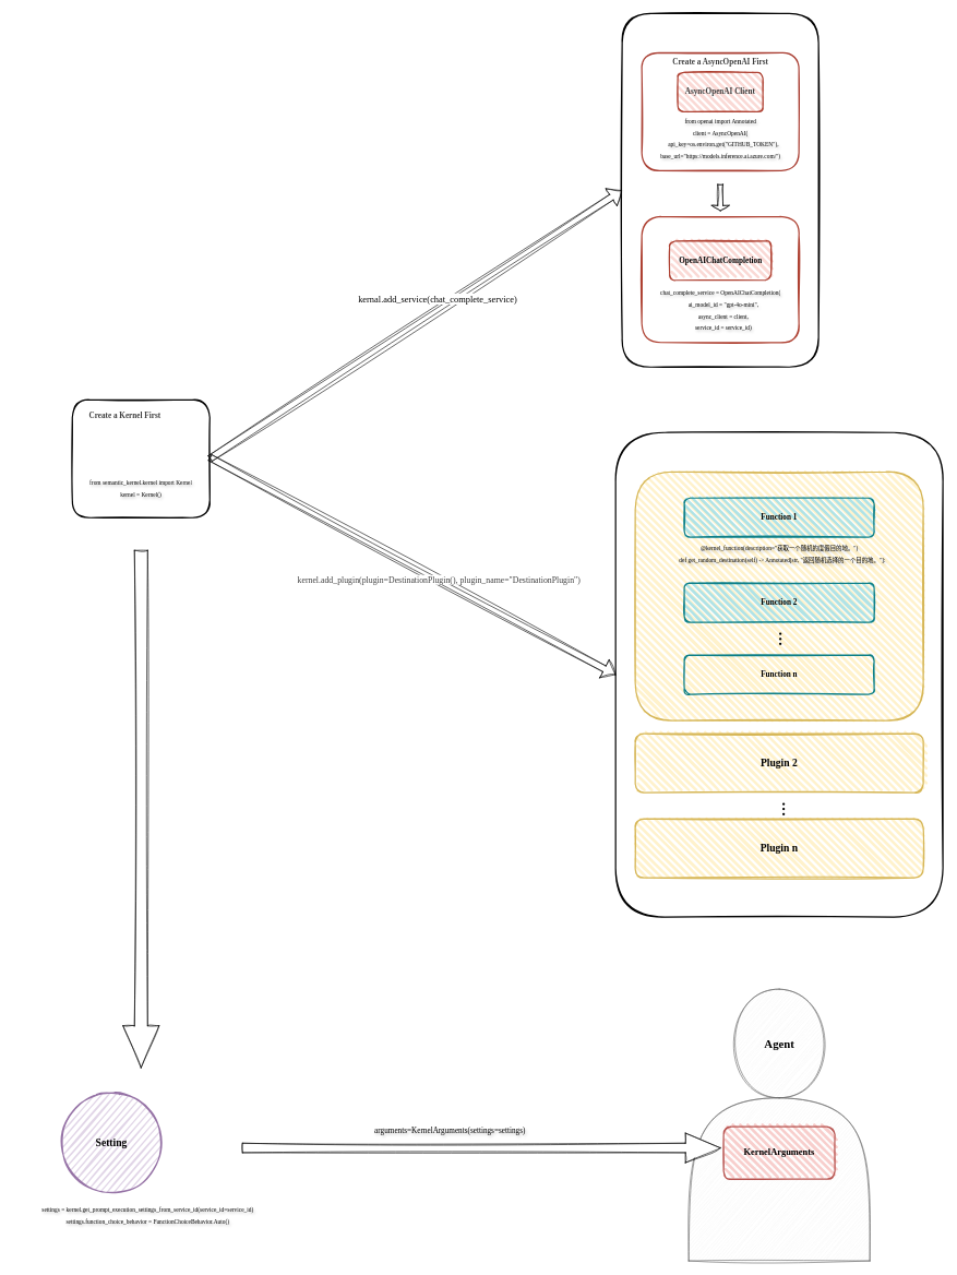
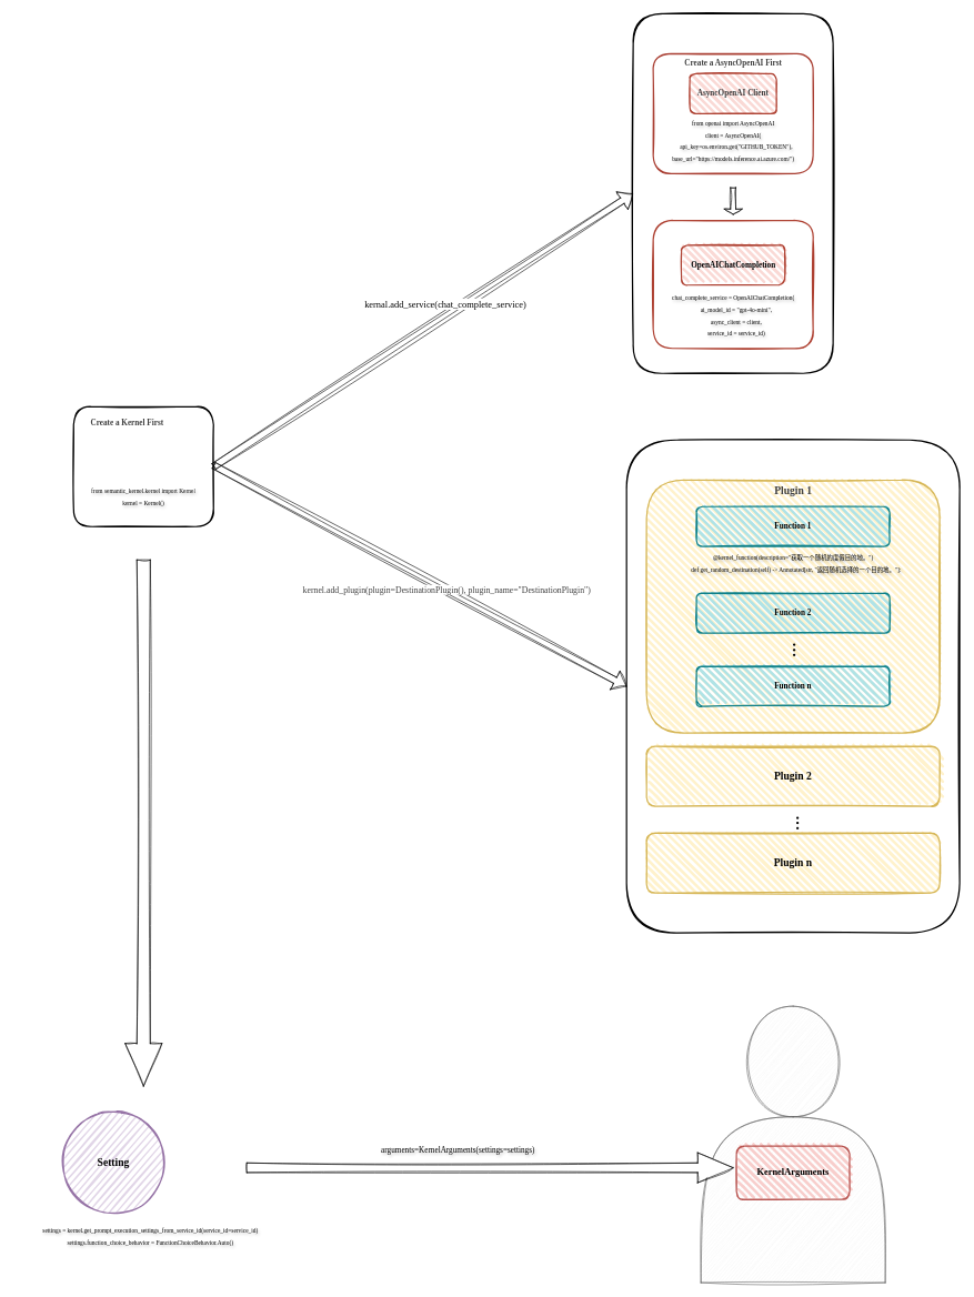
  <mxCell id="0" />
  <mxCell id="1" parent="0" />
  <mxCell id="2" value="" style="group" vertex="1" connectable="0" parent="1"><mxGeometry x="90" y="610" width="250" height="180" as="geometry" /></mxCell>
  <mxCell id="3" value="" style="rounded=1;whiteSpace=wrap;html=1;strokeWidth=2;fillWeight=4;hachureGap=8;hachureAngle=45;sketch=1;" vertex="1" parent="2"><mxGeometry x="20" width="210" height="180" as="geometry" /></mxCell>
  <mxCell id="4" value="&lt;div style=&quot;line-height: 18px; white-space: pre;&quot;&gt;&lt;font style=&quot;font-size: 9px;&quot; face=&quot;Comic Sans MS&quot;&gt;from semantic_kernel.kernel import Kernel&lt;/font&gt;&lt;/div&gt;&lt;div style=&quot;line-height: 18px; white-space: pre;&quot;&gt;&lt;font style=&quot;font-size: 9px;&quot; face=&quot;Comic Sans MS&quot;&gt;&lt;div style=&quot;line-height: 18px;&quot;&gt;kernel = Kernel()&lt;/div&gt;&lt;/font&gt;&lt;/div&gt;" style="text;html=1;strokeColor=none;fillColor=none;align=center;verticalAlign=middle;whiteSpace=wrap;overflow=hidden;labelBackgroundColor=none;labelBorderColor=none;textShadow=1;fontColor=default;" vertex="1" parent="2"><mxGeometry y="110" width="250" height="50" as="geometry" /></mxCell>
  <mxCell id="5" value="&lt;b style=&quot;color: rgb(63, 63, 63); font-family: &amp;quot;Comic Sans MS&amp;quot;;&quot;&gt;Create a Kernel First&lt;/b&gt;" style="text;html=1;align=center;verticalAlign=middle;resizable=0;points=[];autosize=1;strokeColor=none;fillColor=none;" vertex="1" parent="2"><mxGeometry x="25" y="10" width="150" height="30" as="geometry" /></mxCell>
  <mxCell id="6" style="edgeStyle=none;html=1;exitX=1;exitY=0.5;exitDx=0;exitDy=0;sketch=1;curveFitting=1;jiggle=2;shape=flexArrow;entryX=0;entryY=0.5;entryDx=0;entryDy=0;" edge="1" parent="1" source="3" target="9"><mxGeometry relative="1" as="geometry"><mxPoint x="300" y="560" as="sourcePoint" /><mxPoint x="930" y="150" as="targetPoint" /></mxGeometry></mxCell>
  <mxCell id="7" value="&lt;font face=&quot;Comic Sans MS&quot;&gt;kernal.add_service(chat_complete_service)&lt;/font&gt;" style="edgeLabel;align=center;verticalAlign=middle;resizable=0;points=[];fontColor=default;textShadow=0;rotation=0;html=1;fontSize=14;" vertex="1" connectable="0" parent="6"><mxGeometry x="0.258" y="4" relative="1" as="geometry"><mxPoint x="-47" y="17" as="offset" /></mxGeometry></mxCell>
  <mxCell id="8" value="" style="group" vertex="1" connectable="0" parent="1"><mxGeometry x="950" y="20" width="300" height="540" as="geometry" /></mxCell>
  <mxCell id="9" value="" style="rounded=1;whiteSpace=wrap;html=1;strokeWidth=2;fillWeight=4;hachureGap=8;hachureAngle=45;sketch=1;" vertex="1" parent="8"><mxGeometry width="300" height="540" as="geometry" /></mxCell>
  <mxCell id="10" value="" style="group" vertex="1" connectable="0" parent="8"><mxGeometry x="30" y="60" width="240" height="442.5" as="geometry" /></mxCell>
  <mxCell id="11" value="" style="group" vertex="1" connectable="0" parent="10"><mxGeometry y="250" width="240" height="192.5" as="geometry" /></mxCell>
  <mxCell id="12" value="" style="rounded=1;whiteSpace=wrap;html=1;strokeWidth=2;fillWeight=4;hachureGap=8;hachureAngle=45;sketch=1;strokeColor=light-dark(#ae4132, #ededed);" vertex="1" parent="11"><mxGeometry width="240" height="192.5" as="geometry" /></mxCell>
  <mxCell id="13" value="&lt;font face=&quot;Comic Sans MS&quot;&gt;&lt;span style=&quot;text-wrap-mode: nowrap;&quot;&gt;&lt;b&gt;OpenAIChatCompletion&lt;/b&gt;&lt;/span&gt;&lt;/font&gt;" style="rounded=1;whiteSpace=wrap;html=1;strokeWidth=2;fillWeight=4;hachureGap=8;hachureAngle=45;fillColor=#fad9d5;sketch=1;strokeColor=#ae4132;" vertex="1" parent="11"><mxGeometry x="42.5" y="37.5" width="155" height="60" as="geometry" /></mxCell>
  <mxCell id="14" value="&lt;div style=&quot;line-height: 18px; white-space-collapse: preserve;&quot;&gt;&lt;div&gt;&lt;span&gt;chat_complete_service&lt;/span&gt;&lt;span&gt; &lt;/span&gt;&lt;span&gt;=&lt;/span&gt;&lt;span&gt; &lt;/span&gt;&lt;span&gt;OpenAIChatCompletion&lt;/span&gt;&lt;span&gt;(&lt;/span&gt;&lt;/div&gt;&lt;div&gt;&lt;span&gt;    &lt;/span&gt;&lt;span&gt;ai_model_id&lt;/span&gt;&lt;span&gt; &lt;/span&gt;&lt;span&gt;=&lt;/span&gt;&lt;span&gt; &lt;/span&gt;&lt;span&gt;&quot;gpt-4o-mini&quot;&lt;/span&gt;&lt;span&gt;,&lt;/span&gt;&lt;/div&gt;&lt;div&gt;&lt;span&gt;    &lt;/span&gt;&lt;span&gt;async_client&lt;/span&gt;&lt;span&gt; &lt;/span&gt;&lt;span&gt;=&lt;/span&gt;&lt;span&gt; &lt;/span&gt;&lt;span&gt;client&lt;/span&gt;&lt;span&gt;,&lt;/span&gt;&lt;/div&gt;&lt;div&gt;&lt;span&gt;    &lt;/span&gt;&lt;span&gt;service_id&lt;/span&gt;&lt;span&gt; &lt;/span&gt;&lt;span&gt;=&lt;/span&gt;&lt;span&gt; &lt;/span&gt;&lt;span&gt;service_id&lt;/span&gt;&lt;span style=&quot;background-color: transparent;&quot;&gt;)&lt;/span&gt;&lt;/div&gt;&lt;/div&gt;" style="text;html=1;align=center;verticalAlign=middle;resizable=0;points=[];autosize=1;strokeColor=none;fillColor=none;fontColor=default;labelBackgroundColor=none;fontSize=9;fontFamily=Comic Sans MS;textShadow=1;" vertex="1" parent="11"><mxGeometry x="5" y="97.5" width="230" height="90" as="geometry" /></mxCell>
  <mxCell id="15" value="" style="group" vertex="1" connectable="0" parent="10"><mxGeometry width="240" height="180" as="geometry" /></mxCell>
  <mxCell id="16" value="" style="rounded=1;whiteSpace=wrap;html=1;strokeWidth=2;fillWeight=4;hachureGap=8;hachureAngle=45;sketch=1;strokeColor=light-dark(#a93e32, #ededed);" vertex="1" parent="15"><mxGeometry width="240" height="180" as="geometry" /></mxCell>
  <mxCell id="17" value="&lt;b style=&quot;color: rgb(63, 63, 63); font-family: &amp;quot;Comic Sans MS&amp;quot;;&quot;&gt;Create a AsyncOpenAI First&lt;/b&gt;" style="text;html=1;align=center;verticalAlign=middle;resizable=0;points=[];autosize=1;strokeColor=none;fillColor=none;" vertex="1" parent="15"><mxGeometry x="20" width="200" height="30" as="geometry" /></mxCell>
  <mxCell id="18" value="&lt;b style=&quot;text-wrap-mode: nowrap; font-family: &amp;quot;Comic Sans MS&amp;quot;; color: rgb(63, 63, 63);&quot;&gt;AsyncOpenAI Client&lt;/b&gt;" style="rounded=1;whiteSpace=wrap;html=1;strokeWidth=2;fillWeight=4;hachureGap=8;hachureAngle=45;fillColor=#fad9d5;sketch=1;strokeColor=#ae4132;" vertex="1" parent="15"><mxGeometry x="55" y="30" width="130" height="60" as="geometry" /></mxCell>
- <mxCell id="19" value="&lt;div style=&quot;line-height: 18px; white-space-collapse: preserve;&quot;&gt;&lt;font style=&quot;font-size: 9px;&quot;&gt;&lt;span&gt;from&lt;/span&gt;&lt;span&gt; &lt;/span&gt;&lt;span&gt;openai&lt;/span&gt;&lt;span&gt; &lt;/span&gt;&lt;span&gt;import&lt;/span&gt;&lt;span&gt; &lt;/span&gt;&lt;span&gt;Annotated&lt;/span&gt;&lt;/font&gt;&lt;/div&gt;" style="text;html=1;align=center;verticalAlign=middle;resizable=0;points=[];autosize=1;strokeColor=none;fillColor=none;labelBackgroundColor=none;fontColor=default;fontFamily=Comic Sans MS;textShadow=1;fontSize=10;" vertex="1" parent="15"><mxGeometry x="40" y="90" width="160" height="30" as="geometry" /></mxCell>
+ <mxCell id="19" value="&lt;div style=&quot;line-height: 18px; white-space-collapse: preserve;&quot;&gt;&lt;font style=&quot;font-size: 9px;&quot;&gt;&lt;span&gt;from&lt;/span&gt;&lt;span&gt; &lt;/span&gt;&lt;span&gt;openai&lt;/span&gt;&lt;span&gt; &lt;/span&gt;&lt;span&gt;import&lt;/span&gt;&lt;span&gt; &lt;/span&gt;&lt;span&gt;AsyncOpenAI&lt;/span&gt;&lt;/font&gt;&lt;/div&gt;" style="text;html=1;align=center;verticalAlign=middle;resizable=0;points=[];autosize=1;strokeColor=none;fillColor=none;labelBackgroundColor=none;fontColor=default;fontFamily=Comic Sans MS;textShadow=1;fontSize=10;" vertex="1" parent="15"><mxGeometry x="40" y="90" width="160" height="30" as="geometry" /></mxCell>
  <mxCell id="20" value="&lt;div style=&quot;line-height: 18px; white-space-collapse: preserve;&quot;&gt;&lt;div&gt;&lt;span&gt;client&lt;/span&gt;&lt;span&gt; &lt;/span&gt;&lt;span&gt;=&lt;/span&gt;&lt;span&gt; &lt;/span&gt;&lt;span&gt;AsyncOpenAI&lt;/span&gt;&lt;span&gt;(&lt;/span&gt;&lt;/div&gt;&lt;div&gt;&lt;span&gt;    &lt;/span&gt;&lt;span&gt;api_key&lt;/span&gt;&lt;span&gt;=&lt;/span&gt;&lt;span&gt;os&lt;/span&gt;&lt;span&gt;.&lt;/span&gt;&lt;span&gt;environ&lt;/span&gt;&lt;span&gt;.&lt;/span&gt;&lt;span&gt;get&lt;/span&gt;&lt;span&gt;(&lt;/span&gt;&lt;span&gt;&quot;GITHUB_TOKEN&quot;&lt;/span&gt;&lt;span&gt;),&lt;/span&gt;&lt;/div&gt;&lt;div&gt;&lt;span&gt;base_url&lt;/span&gt;&lt;span&gt;=&lt;/span&gt;&lt;span&gt;&quot;https://models.inference.ai.azure.com/&quot;&lt;/span&gt;&lt;span&gt;)&lt;/span&gt;&lt;/div&gt;&lt;/div&gt;" style="text;html=1;align=center;verticalAlign=middle;resizable=0;points=[];autosize=1;strokeColor=none;fillColor=none;fontColor=default;labelBackgroundColor=none;textShadow=1;fontSize=9;fontFamily=Comic Sans MS;" vertex="1" parent="15"><mxGeometry y="105" width="240" height="70" as="geometry" /></mxCell>
  <mxCell id="21" value="" style="shape=singleArrow;direction=south;whiteSpace=wrap;html=1;sketch=1;curveFitting=1;jiggle=2;" vertex="1" parent="10"><mxGeometry x="106.66" y="201.25" width="26.67" height="40" as="geometry" /></mxCell>
  <mxCell id="22" value="" style="group" vertex="1" connectable="0" parent="1"><mxGeometry x="940" y="660" width="500" height="740" as="geometry" /></mxCell>
  <mxCell id="23" value="" style="rounded=1;whiteSpace=wrap;html=1;strokeWidth=2;fillWeight=4;hachureGap=8;hachureAngle=45;sketch=1;" vertex="1" parent="22"><mxGeometry width="500" height="740" as="geometry" /></mxCell>
  <mxCell id="24" value="" style="rounded=1;whiteSpace=wrap;html=1;strokeWidth=2;fillWeight=4;hachureGap=8;hachureAngle=45;sketch=1;fillColor=#fff2cc;strokeColor=#d6b656;" vertex="1" parent="22"><mxGeometry x="30" y="60" width="440" height="380" as="geometry" /></mxCell>
+ <mxCell id="25" value="&lt;b style=&quot;color: rgb(63, 63, 63); font-family: &amp;quot;Comic Sans MS&amp;quot;;&quot;&gt;&lt;font style=&quot;font-size: 16px;&quot;&gt;Plugin 1&lt;/font&gt;&lt;/b&gt;" style="text;html=1;align=center;verticalAlign=middle;resizable=0;points=[];autosize=1;strokeColor=none;fillColor=none;fillStyle=auto;" vertex="1" parent="22"><mxGeometry x="210" y="60" width="80" height="30" as="geometry" /></mxCell>
  <mxCell id="26" value="&lt;font face=&quot;Comic Sans MS&quot;&gt;&lt;b&gt;Function 1&lt;/b&gt;&lt;/font&gt;" style="rounded=1;whiteSpace=wrap;html=1;strokeWidth=2;fillWeight=4;hachureGap=8;hachureAngle=45;fillColor=#b0e3e6;sketch=1;strokeColor=#0e8088;" vertex="1" parent="22"><mxGeometry x="105" y="100" width="290" height="60" as="geometry" /></mxCell>
  <mxCell id="27" value="&lt;div style=&quot;line-height: 18px; white-space-collapse: preserve;&quot;&gt;&lt;div&gt;&lt;font style=&quot;font-size: 9px;&quot;&gt;@kernel_function(description=&quot;获取一个随机的度假目的地。&quot;)&lt;/font&gt;&lt;/div&gt;&lt;div&gt;&lt;font style=&quot;font-size: 9px;&quot;&gt;    def get_random_destination(self) -&amp;gt; Annotated[str, &quot;返回随机选择的一个目的地。&quot;]:&lt;/font&gt;&lt;/div&gt;&lt;/div&gt;" style="text;html=1;align=center;verticalAlign=middle;resizable=0;points=[];autosize=1;strokeColor=none;fillColor=none;fontColor=default;labelBackgroundColor=none;textShadow=1;fontFamily=Comic Sans MS;" vertex="1" parent="22"><mxGeometry x="55" y="160" width="390" height="50" as="geometry" /></mxCell>
  <mxCell id="28" value="&lt;font face=&quot;Comic Sans MS&quot;&gt;&lt;b&gt;Function 2&lt;/b&gt;&lt;/font&gt;" style="rounded=1;whiteSpace=wrap;html=1;strokeWidth=2;fillWeight=4;hachureGap=8;hachureAngle=45;fillColor=#b0e3e6;sketch=1;strokeColor=#0e8088;" vertex="1" parent="22"><mxGeometry x="105" y="230" width="290" height="60" as="geometry" /></mxCell>
  <mxCell id="29" value="&lt;font face=&quot;Comic Sans MS&quot; style=&quot;font-size: 31px;&quot;&gt;...&lt;/font&gt;" style="text;html=1;align=center;verticalAlign=middle;resizable=0;points=[];autosize=1;strokeColor=none;fillColor=none;rotation=90;" vertex="1" parent="22"><mxGeometry x="236" y="290" width="50" height="50" as="geometry" /></mxCell>
- <mxCell id="30" value="&lt;font face=&quot;Comic Sans MS&quot;&gt;&lt;b&gt;Function n&lt;/b&gt;&lt;/font&gt;" style="rounded=1;whiteSpace=wrap;html=1;strokeWidth=2;fillWeight=4;hachureGap=8;hachureAngle=45;fillColor=#fff2cc;sketch=1;strokeColor=#0e8088;" vertex="1" parent="22"><mxGeometry x="105" y="340" width="290" height="60" as="geometry" /></mxCell>
+ <mxCell id="30" value="&lt;font face=&quot;Comic Sans MS&quot;&gt;&lt;b&gt;Function n&lt;/b&gt;&lt;/font&gt;" style="rounded=1;whiteSpace=wrap;html=1;strokeWidth=2;fillWeight=4;hachureGap=8;hachureAngle=45;fillColor=#b0e3e6;sketch=1;strokeColor=#0e8088;" vertex="1" parent="22"><mxGeometry x="105" y="340" width="290" height="60" as="geometry" /></mxCell>
  <mxCell id="31" value="&lt;font style=&quot;font-size: 16px;&quot; face=&quot;Comic Sans MS&quot;&gt;&lt;b style=&quot;&quot;&gt;Plugin 2&lt;/b&gt;&lt;/font&gt;" style="rounded=1;whiteSpace=wrap;html=1;strokeWidth=2;fillWeight=4;hachureGap=8;hachureAngle=45;sketch=1;fillColor=#fff2cc;strokeColor=#d6b656;" vertex="1" parent="22"><mxGeometry x="30" y="460" width="440" height="90" as="geometry" /></mxCell>
  <mxCell id="32" value="&lt;font face=&quot;Comic Sans MS&quot; style=&quot;font-size: 31px;&quot;&gt;...&lt;/font&gt;" style="text;html=1;align=center;verticalAlign=middle;resizable=0;points=[];autosize=1;strokeColor=none;fillColor=none;rotation=90;" vertex="1" parent="22"><mxGeometry x="241" y="550" width="50" height="50" as="geometry" /></mxCell>
  <mxCell id="33" value="&lt;font style=&quot;font-size: 16px;&quot; face=&quot;Comic Sans MS&quot;&gt;&lt;b style=&quot;&quot;&gt;Plugin n&lt;/b&gt;&lt;/font&gt;" style="rounded=1;whiteSpace=wrap;html=1;strokeWidth=2;fillWeight=4;hachureGap=8;hachureAngle=45;sketch=1;fillColor=#fff2cc;strokeColor=#d6b656;" vertex="1" parent="22"><mxGeometry x="30" y="590" width="440" height="90" as="geometry" /></mxCell>
  <mxCell id="34" style="edgeStyle=none;html=1;entryX=0;entryY=0.5;entryDx=0;entryDy=0;sketch=1;curveFitting=1;jiggle=2;shape=flexArrow;" edge="1" parent="1" target="23"><mxGeometry relative="1" as="geometry"><mxPoint x="320" y="698" as="sourcePoint" /><mxPoint x="885.5" y="1151.36" as="targetPoint" /></mxGeometry></mxCell>
  <mxCell id="35" value="&lt;div style=&quot;line-height: 18px; white-space-collapse: preserve;&quot;&gt;&lt;br&gt;&lt;/div&gt;" style="edgeLabel;align=center;verticalAlign=middle;resizable=0;points=[];fontColor=default;textShadow=0;rotation=0;html=1;labelBackgroundColor=none;fontFamily=Comic Sans MS;fontSize=14;" vertex="1" connectable="0" parent="34"><mxGeometry x="0.258" y="4" relative="1" as="geometry"><mxPoint x="-99" y="97" as="offset" /></mxGeometry></mxCell>
  <mxCell id="36" value="&lt;font style=&quot;font-size: 16px;&quot; face=&quot;Comic Sans MS&quot;&gt;&lt;b style=&quot;&quot;&gt;Setting&lt;/b&gt;&lt;/font&gt;" style="ellipse;whiteSpace=wrap;html=1;strokeWidth=2;fillWeight=2;hachureGap=8;fillColor=#e1d5e7;fillStyle=dots;sketch=1;strokeColor=#9673a6;" vertex="1" parent="1"><mxGeometry x="90" y="1670" width="160" height="150" as="geometry" /></mxCell>
  <mxCell id="37" value="" style="shape=singleArrow;direction=south;whiteSpace=wrap;html=1;sketch=1;curveFitting=1;jiggle=2;arrowWidth=0.365;arrowSize=0.081;" vertex="1" parent="1"><mxGeometry x="187.5" y="840" width="55" height="790" as="geometry" /></mxCell>
  <mxCell id="38" value="&lt;div style=&quot;line-height: 18px; white-space-collapse: preserve;&quot;&gt;&lt;div&gt;&lt;span&gt;settings&lt;/span&gt;&lt;span&gt; &lt;/span&gt;&lt;span&gt;=&lt;/span&gt;&lt;span&gt; &lt;/span&gt;&lt;span&gt;kernel&lt;/span&gt;&lt;span&gt;.&lt;/span&gt;&lt;span&gt;get_prompt_execution_settings_from_service_id&lt;/span&gt;&lt;span&gt;(&lt;/span&gt;&lt;span&gt;service_id&lt;/span&gt;&lt;span&gt;=&lt;/span&gt;&lt;span&gt;service_id&lt;/span&gt;&lt;span&gt;)&lt;/span&gt;&lt;/div&gt;&lt;div&gt;&lt;span&gt;settings&lt;/span&gt;&lt;span&gt;.&lt;/span&gt;&lt;span&gt;function_choice_behavior&lt;/span&gt;&lt;span&gt; &lt;/span&gt;&lt;span&gt;=&lt;/span&gt;&lt;span&gt; &lt;/span&gt;&lt;span&gt;FunctionChoiceBehavior&lt;/span&gt;&lt;span&gt;.&lt;/span&gt;&lt;span&gt;Auto&lt;/span&gt;&lt;span&gt;()&lt;/span&gt;&lt;/div&gt;&lt;/div&gt;" style="text;html=1;align=center;verticalAlign=middle;resizable=0;points=[];autosize=1;strokeColor=none;fillColor=none;fontColor=default;labelBackgroundColor=none;fontFamily=Comic Sans MS;fontSize=9;textShadow=1;" vertex="1" parent="1"><mxGeometry x="20" y="1830" width="410" height="50" as="geometry" /></mxCell>
  <mxCell id="39" value="" style="shape=actor;whiteSpace=wrap;html=1;sketch=1;curveFitting=1;jiggle=2;fillColor=#f5f5f5;fontColor=#333333;strokeColor=#666666;" vertex="1" parent="1"><mxGeometry x="1051.66" y="1510" width="276.67" height="415" as="geometry" /></mxCell>
- <mxCell id="40" value="&lt;b&gt;&lt;font face=&quot;Comic Sans MS&quot; style=&quot;font-size: 18px;&quot;&gt;Agent&lt;/font&gt;&lt;/b&gt;" style="text;html=1;align=center;verticalAlign=middle;resizable=0;points=[];autosize=1;strokeColor=none;fillColor=none;" vertex="1" parent="1"><mxGeometry x="1155" y="1575" width="70" height="40" as="geometry" /></mxCell>
  <mxCell id="41" value="&lt;b&gt;&lt;font face=&quot;Comic Sans MS&quot; style=&quot;font-size: 14px;&quot;&gt;KernelArguments&lt;/font&gt;&lt;/b&gt;" style="rounded=1;whiteSpace=wrap;html=1;strokeWidth=2;fillWeight=4;hachureGap=8;hachureAngle=45;fillColor=#f8cecc;sketch=1;strokeColor=#b85450;" vertex="1" parent="1"><mxGeometry x="1104.99" y="1720" width="170.01" height="80" as="geometry" /></mxCell>
  <mxCell id="42" value="" style="shape=singleArrow;whiteSpace=wrap;html=1;arrowWidth=0.322;arrowSize=0.073;sketch=1;curveFitting=1;jiggle=2;" vertex="1" parent="1"><mxGeometry x="370" y="1730" width="730" height="45" as="geometry" /></mxCell>
  <mxCell id="43" value="&lt;div style=&quot;font-weight: normal; line-height: 18px; white-space: pre;&quot;&gt;&lt;div&gt;&lt;span&gt;arguments&lt;/span&gt;&lt;span&gt;=&lt;/span&gt;&lt;span&gt;KernelArguments&lt;/span&gt;&lt;span&gt;(&lt;/span&gt;&lt;span&gt;settings&lt;/span&gt;&lt;span&gt;=&lt;/span&gt;&lt;span&gt;settings&lt;/span&gt;&lt;span&gt;)&lt;/span&gt;&lt;/div&gt;&lt;/div&gt;" style="text;whiteSpace=wrap;html=1;fontColor=default;labelBackgroundColor=none;fontFamily=Comic Sans MS;fontSize=12;textShadow=1;" vertex="1" parent="1"><mxGeometry x="570" y="1710" width="350" height="40" as="geometry" /></mxCell>
  <mxCell id="44" value="&lt;span style=&quot;color: rgb(63, 63, 63); font-family: &amp;quot;Comic Sans MS&amp;quot;; font-size: 13px; white-space-collapse: preserve; background-color: rgb(255, 255, 255);&quot;&gt;kernel&lt;/span&gt;&lt;span style=&quot;color: rgb(63, 63, 63); font-family: &amp;quot;Comic Sans MS&amp;quot;; font-size: 13px; white-space-collapse: preserve; background-color: rgb(255, 255, 255);&quot;&gt;.&lt;/span&gt;&lt;span style=&quot;color: rgb(63, 63, 63); font-family: &amp;quot;Comic Sans MS&amp;quot;; font-size: 13px; white-space-collapse: preserve; background-color: rgb(255, 255, 255);&quot;&gt;add_plugin&lt;/span&gt;&lt;span style=&quot;color: rgb(63, 63, 63); font-family: &amp;quot;Comic Sans MS&amp;quot;; font-size: 13px; white-space-collapse: preserve; background-color: rgb(255, 255, 255);&quot;&gt;(&lt;/span&gt;&lt;span style=&quot;color: rgb(63, 63, 63); font-family: &amp;quot;Comic Sans MS&amp;quot;; font-size: 13px; white-space-collapse: preserve; background-color: rgb(255, 255, 255);&quot;&gt;plugin&lt;/span&gt;&lt;span style=&quot;color: rgb(63, 63, 63); font-family: &amp;quot;Comic Sans MS&amp;quot;; font-size: 13px; white-space-collapse: preserve; background-color: rgb(255, 255, 255);&quot;&gt;=&lt;/span&gt;&lt;span style=&quot;color: rgb(63, 63, 63); font-family: &amp;quot;Comic Sans MS&amp;quot;; font-size: 13px; white-space-collapse: preserve; background-color: rgb(255, 255, 255);&quot;&gt;DestinationPlugin&lt;/span&gt;&lt;span style=&quot;color: rgb(63, 63, 63); font-family: &amp;quot;Comic Sans MS&amp;quot;; font-size: 13px; white-space-collapse: preserve; background-color: rgb(255, 255, 255);&quot;&gt;(), &lt;/span&gt;&lt;span style=&quot;color: rgb(63, 63, 63); font-family: &amp;quot;Comic Sans MS&amp;quot;; font-size: 13px; white-space-collapse: preserve; background-color: rgb(255, 255, 255);&quot;&gt;plugin_name&lt;/span&gt;&lt;span style=&quot;color: rgb(63, 63, 63); font-family: &amp;quot;Comic Sans MS&amp;quot;; font-size: 13px; white-space-collapse: preserve; background-color: rgb(255, 255, 255);&quot;&gt;=&lt;/span&gt;&lt;span style=&quot;color: rgb(63, 63, 63); font-family: &amp;quot;Comic Sans MS&amp;quot;; font-size: 13px; white-space-collapse: preserve; background-color: rgb(255, 255, 255);&quot;&gt;&quot;DestinationPlugin&quot;&lt;/span&gt;&lt;span style=&quot;color: rgb(63, 63, 63); font-family: &amp;quot;Comic Sans MS&amp;quot;; font-size: 13px; white-space-collapse: preserve; background-color: rgb(255, 255, 255);&quot;&gt;)&lt;/span&gt;" style="text;html=1;align=center;verticalAlign=middle;resizable=0;points=[];autosize=1;strokeColor=none;fillColor=none;" vertex="1" parent="1"><mxGeometry x="420" y="870" width="500" height="30" as="geometry" /></mxCell>
